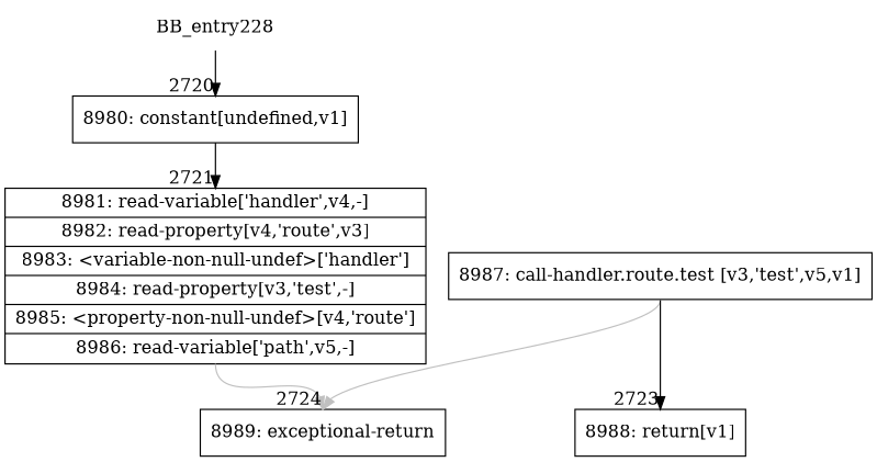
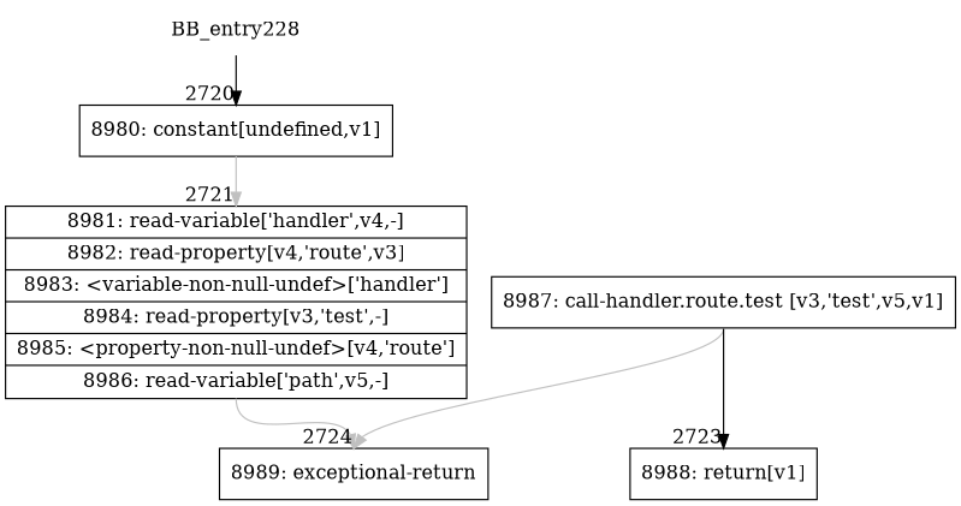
  digraph {
    rankdir=TD
    node [shape=record]
    edge [headport=n tailport=s]
    n1 [label=BB_entry228 shape=none]
    n2 [label="{8980: constant[undefined,v1]}"]
    n3 [label="{8981: read-variable['handler',v4,-]|8982: read-property[v4,'route',v3]|8983: \<variable-non-null-undef\>['handler']|8984: read-property[v3,'test',-]|8985: \<property-non-null-undef\>[v4,'route']|8986: read-variable['path',v5,-]}"]
    n4 [label="{8989: exceptional-return}"]
    n5 [label="{8987: call-handler.route.test [v3,'test',v5,v1]}"]
    n6 [label="{8988: return[v1]}"]
    n1 -> n2 [headlabel="    2720"]
-   n2 -> n3 [headlabel="      2721"]
+   n2 -> n3 [headlabel="      2721" color=gray]
    n3 -> n4 [color=gray headlabel="      2724"]
    n5 -> n4 [color=gray]
    n5 -> n6 [headlabel="      2723"]
  }
